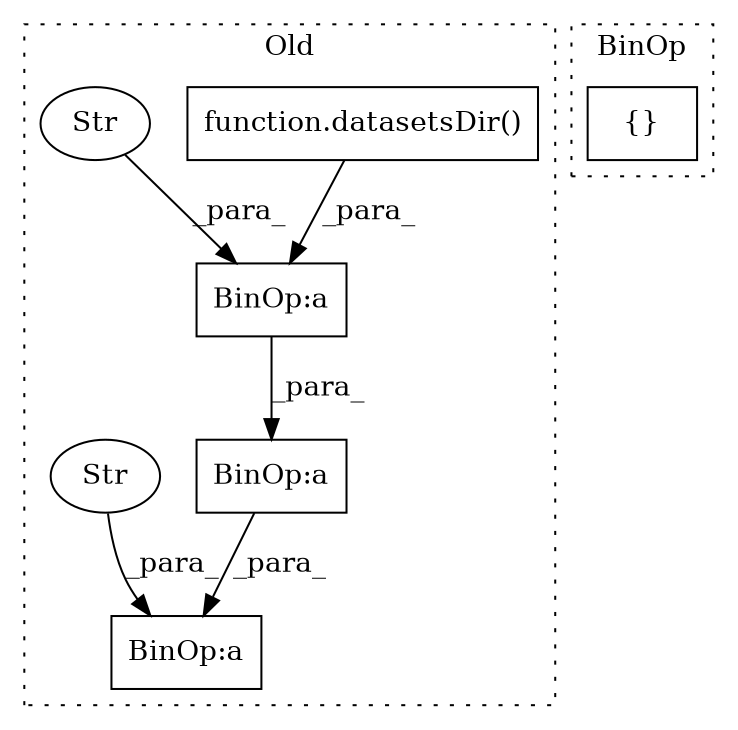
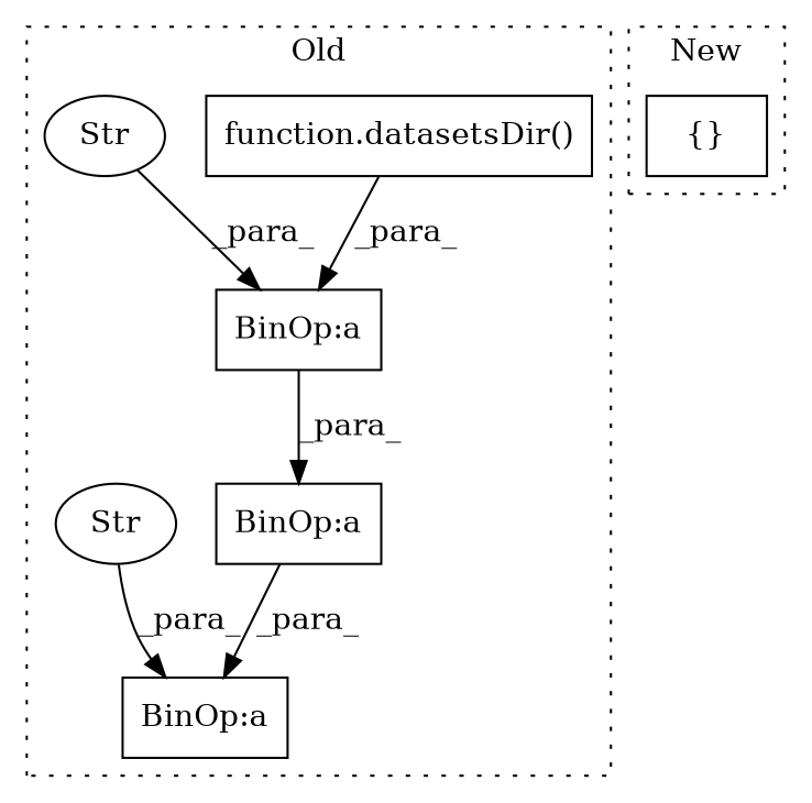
  digraph {
    node [a=82 shape=box]
    n1 [a=75 l="12,1" label="function.datasetsDir()" s="511,527"]
    n2 [l=3 label="BinOp:a" s=528]
    n3 [l=22 label="BinOp:a" s=522]
    n4 [l=7 label="BinOp:a" s=543]
    n5 [a=66 l=10 label=Str s=531 shape=ellipse]
    n6 [a=66 l=9 label=Str s=550 shape=ellipse]
    n7 [a=59 l="1,0" label="{}" s="493,505"]
    subgraph cluster_1 {
      label=Old
      style=dotted
      n1
      n2
      n3
      n4
      n5
      n6
    }
    subgraph cluster_2 {
-     label=BinOp
+     label=New
      style=dotted
      n7
    }
    n1 -> n2 [label=_para_]
    n2 -> n3 [label=_para_]
    n3 -> n4 [label=_para_]
    n5 -> n2 [label=_para_]
    n6 -> n4 [label=_para_]
  }
